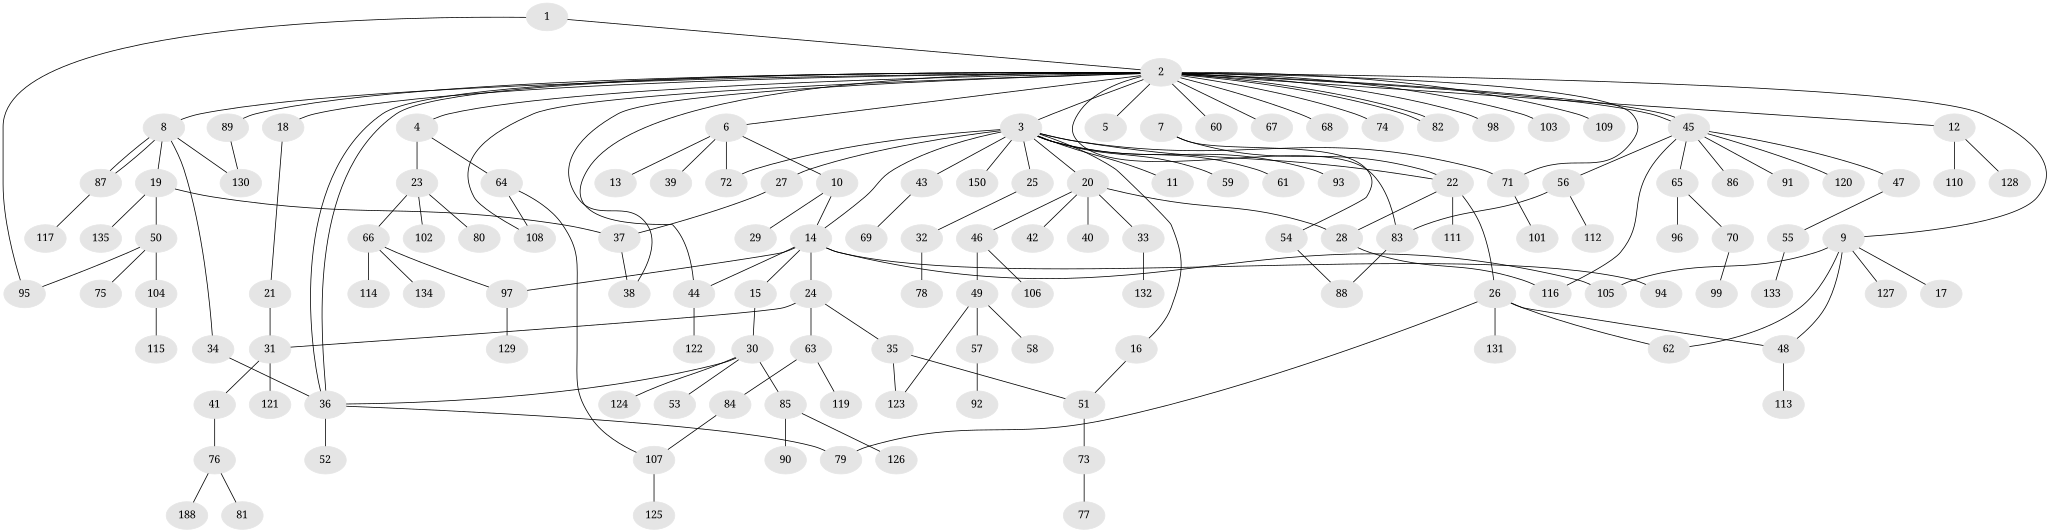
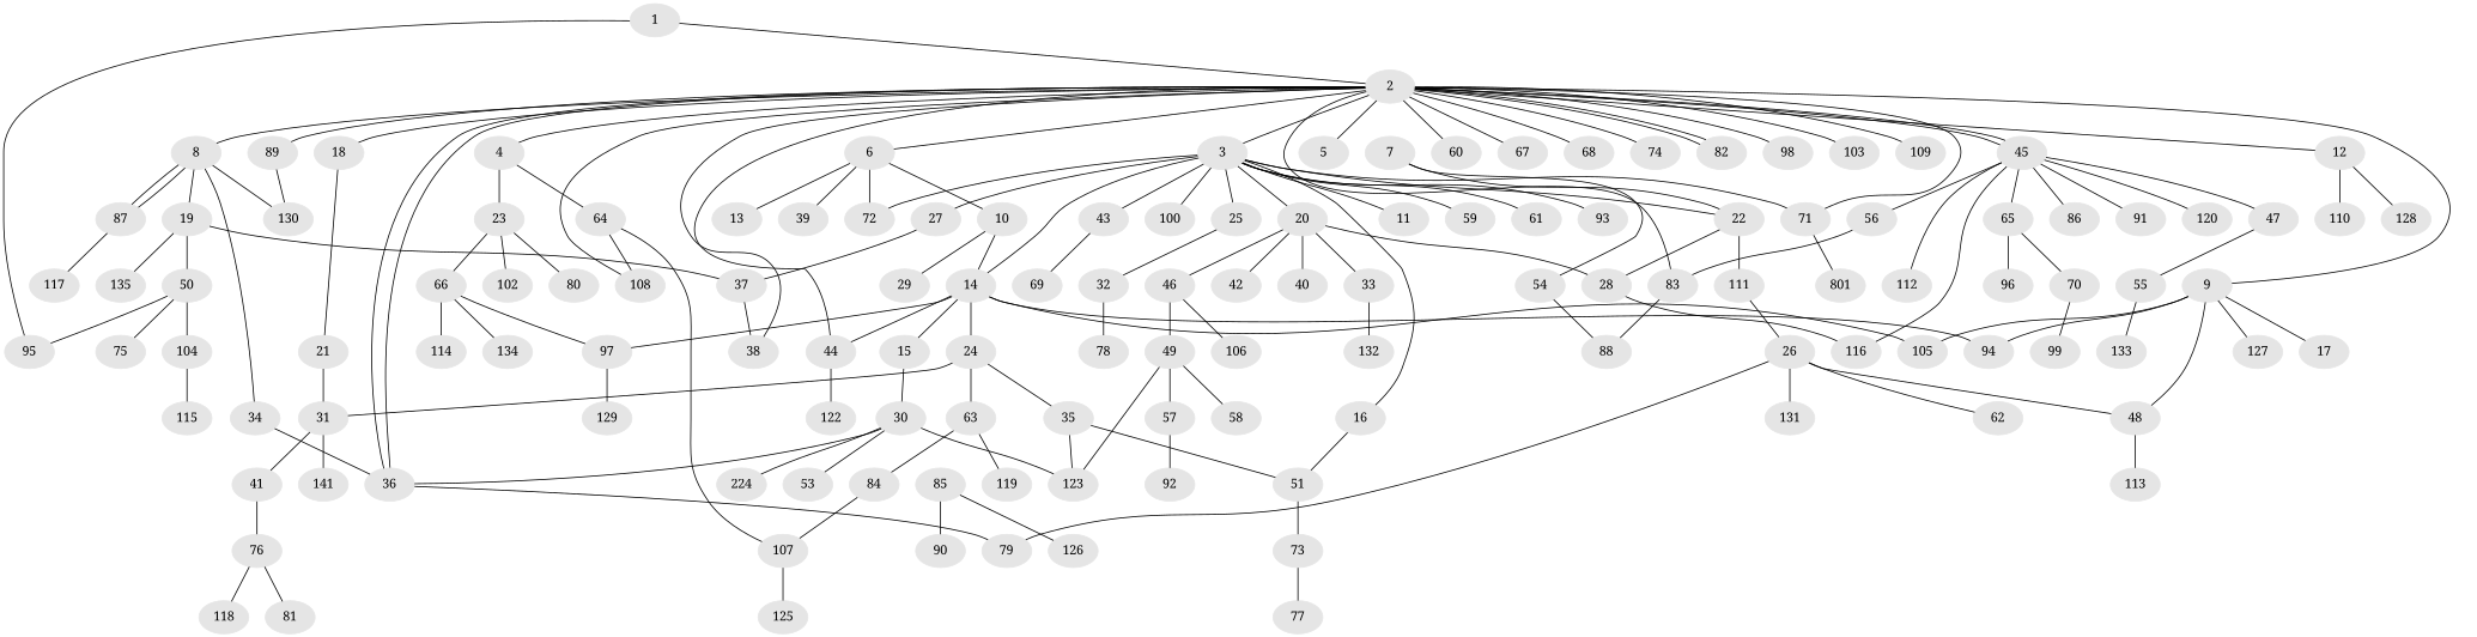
  graph {
    fontname="Noto Serif"
    node [color=gray90 fontname="Noto Serif" style=filled]
    edge [fontname="Noto Serif"]
    1
    2
    95
    3
    4
    5
    6
    8
    9
    12
    18
    36
    38
    44
    45
    60
    67
    68
    71
    74
    82
    83
    89
    98
    103
    108
    109
    11
    14
    16
    20
    22
    25
    27
    43
    59
    61
    72
    93
-   100 [label=150]
+   100
    23
    64
    10
    13
    39
    7
    54
    19
    34
    87
    130
    17
    48
    94
    105
    127
    110
    128
    21
    79
-   52
    122
    65
    116
    47
    56
    86
    91
    112
    120
-   101
+   101 [label=801]
    88
    15
    24
    97
    51
    28
    33
    40
    42
    46
    26
    111
    32
    37
    69
    66
    80
    102
    107
    29
    50
    135
    117
    113
    30
    31
    35
    63
    129
    53
    85
-   124
+   124 [label=224]
    73
    75
    104
    132
    49
    106
    70
    96
    41
-   121
+   121 [label=141]
    62
    131
    114
    134
    123
    84
    119
    78
    90
    126
    76
    81
-   118 [label=188]
+   118
    55
    57
    58
    133
    92
    115
    77
    125
    99
    1 -- 2
    1 -- 95
    2 -- 3
    2 -- 4
    2 -- 5
    2 -- 6
    2 -- 8
    2 -- 9
    2 -- 12
    2 -- 18
    2 -- 36
    2 -- 36
    2 -- 38
    2 -- 44
    2 -- 45
    2 -- 45
    2 -- 60
    2 -- 67
    2 -- 68
    2 -- 71
    2 -- 74
    2 -- 82
    2 -- 82
    2 -- 83
    2 -- 89
    2 -- 98
    2 -- 103
    2 -- 108
    2 -- 109
    3 -- 71
    3 -- 11
    3 -- 14
    3 -- 16
    3 -- 20
    3 -- 22
    3 -- 25
    3 -- 27
    3 -- 43
    3 -- 59
    3 -- 61
    3 -- 72
    3 -- 93
    3 -- 100
    4 -- 23
    4 -- 64
    6 -- 72
    6 -- 10
    6 -- 13
    6 -- 39
    8 -- 19
    8 -- 34
    8 -- 87
    8 -- 87
    8 -- 130
    9 -- 17
    9 -- 48
-   9 -- 62
+   9 -- 94
    9 -- 105
    9 -- 127
    12 -- 110
    12 -- 128
    18 -- 21
    36 -- 79
-   36 -- 52
    44 -- 122
    45 -- 65
    45 -- 116
    45 -- 47
    45 -- 56
    45 -- 86
    45 -- 91
-   56 -- 112
+   45 -- 112
    45 -- 120
    71 -- 101
    83 -- 88
    89 -- 130
    14 -- 44
    14 -- 94
    14 -- 105
    14 -- 15
    14 -- 24
    14 -- 97
    16 -- 51
    20 -- 28
    20 -- 33
    20 -- 40
    20 -- 42
    20 -- 46
    22 -- 28
-   22 -- 26
+   111 -- 26
    22 -- 111
    25 -- 32
    27 -- 37
    43 -- 69
    23 -- 66
    23 -- 80
    23 -- 102
    64 -- 108
    64 -- 107
    10 -- 14
    10 -- 29
    7 -- 22
    7 -- 54
    54 -- 88
    19 -- 37
    19 -- 50
    19 -- 135
    34 -- 36
    87 -- 117
    48 -- 113
    21 -- 31
    65 -- 70
    65 -- 96
    47 -- 55
    56 -- 83
    15 -- 30
    24 -- 31
    24 -- 35
    24 -- 63
    97 -- 129
    51 -- 73
    28 -- 116
    33 -- 132
    46 -- 49
    46 -- 106
    26 -- 48
    26 -- 79
    26 -- 62
    26 -- 131
    32 -- 78
    37 -- 38
    66 -- 97
    66 -- 114
    66 -- 134
    107 -- 125
    50 -- 95
    50 -- 75
    50 -- 104
    30 -- 36
    30 -- 53
-   30 -- 85
+   30 -- 123
    30 -- 124
    31 -- 41
    31 -- 121
    35 -- 51
    35 -- 123
    63 -- 84
    63 -- 119
    85 -- 90
    85 -- 126
    73 -- 77
    104 -- 115
    49 -- 123
    49 -- 57
    49 -- 58
    70 -- 99
    41 -- 76
    84 -- 107
    76 -- 81
    76 -- 118
    55 -- 133
    57 -- 92
  }
